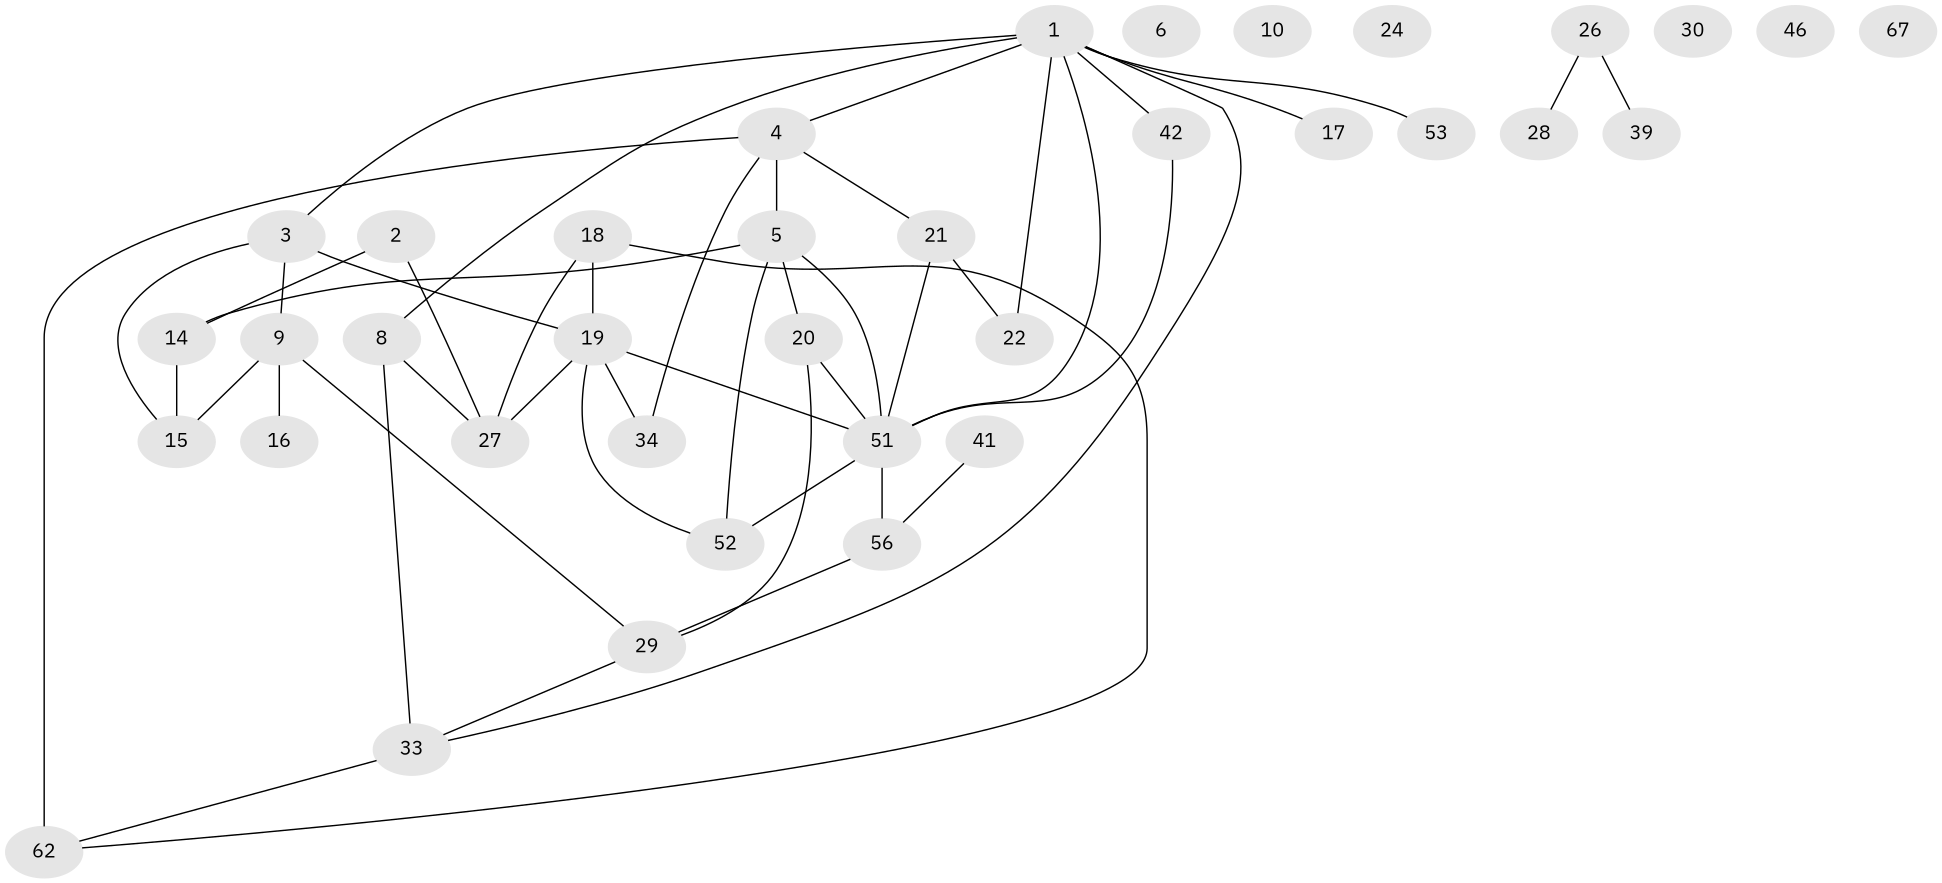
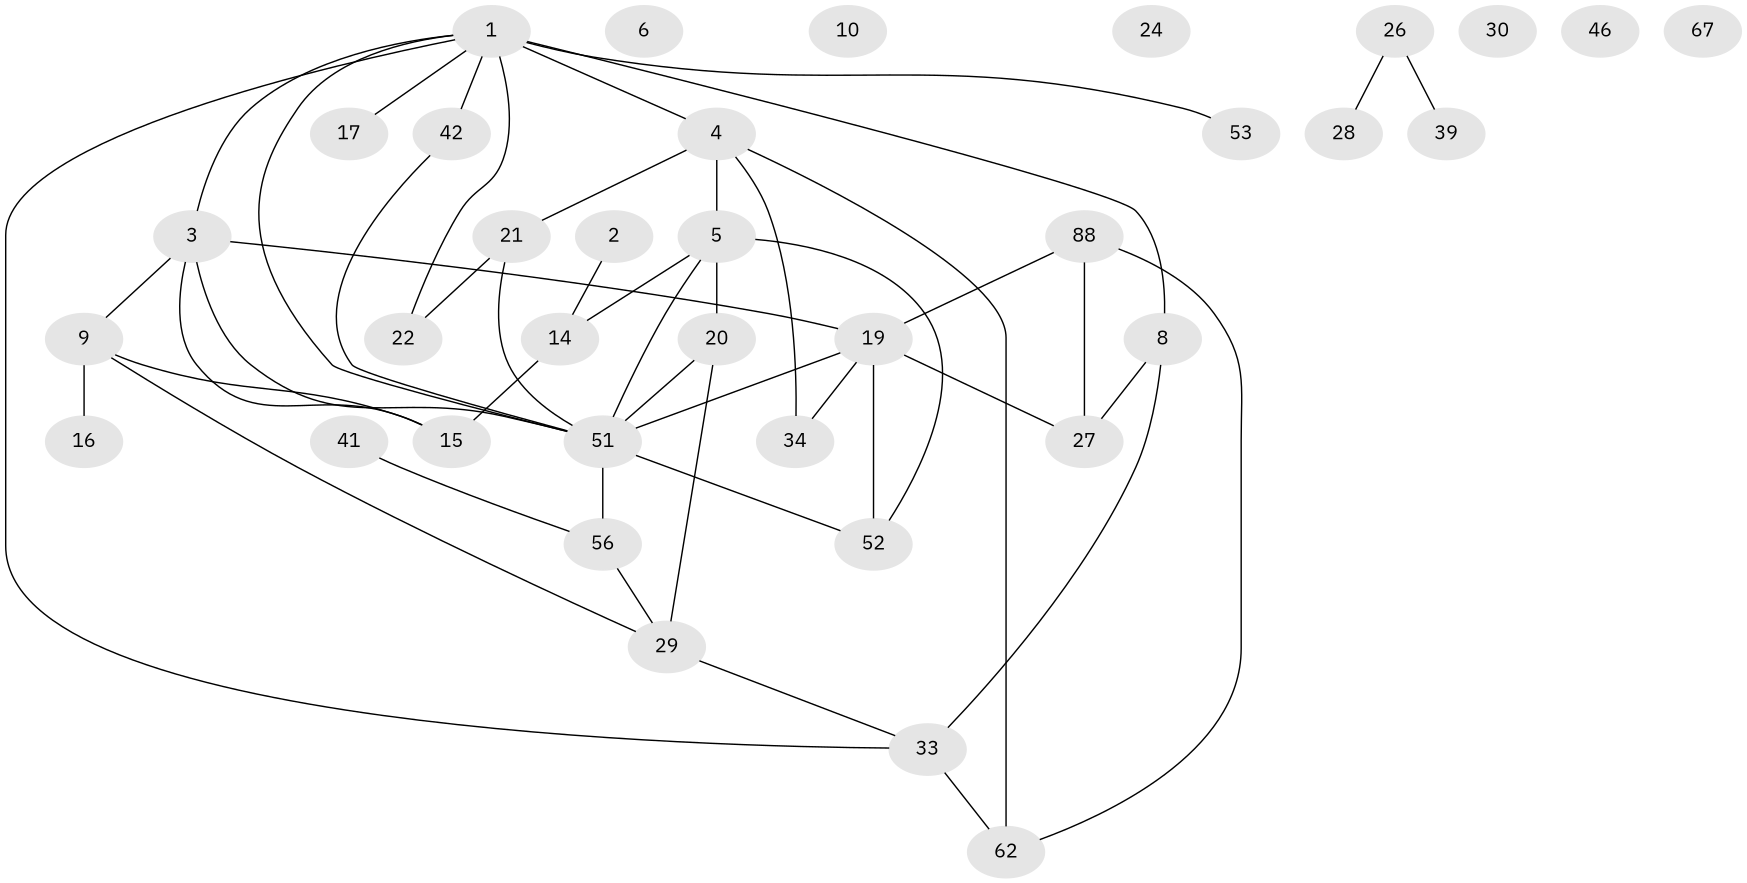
  graph {
    fontname="IBM Plex Sans"
    node [color=gray90 fontname="IBM Plex Sans" style=filled]
    edge [fontname="IBM Plex Sans"]
    1 [super="+37+11"]
    3 [super="+31+7"]
    4 [super="+45+12"]
    8 [super="+54+60"]
    17 [super="+68+38"]
    22
    33 [super="+44"]
    42 [super="+50+43"]
    51 [super="+61+63"]
    53
    9 [super="+48+23"]
    15 [super="+59"]
    19 [super="+40"]
    5 [super="+13+66"]
    21
    34
    62 [super="+65"]
    27 [super="+36"]
    52
    56 [super="+58"]
    2
    14
    16 [super="+25"]
    29 [super="+55"]
    20
    6
    10
-   18 [super="+32+49"]
+   18 [super="+32+49" label=88]
    24
    26 [super="+35"]
    28
    39
    30
    41 [super="+47"]
    46
    67
    1 -- 3
    1 -- 4 [weight=3]
    1 -- 8
    1 -- 17
    1 -- 22
    1 -- 33
    1 -- 42 [weight=2]
    1 -- 51
    1 -- 53
+   3 -- 51
    3 -- 9
    3 -- 15
    3 -- 19
    4 -- 5
    4 -- 21
    4 -- 34
    4 -- 62 [weight=3]
    8 -- 33 [weight=2]
    8 -- 27
    33 -- 62
    42 -- 51
    51 -- 52
    51 -- 56
    9 -- 15
    9 -- 16 [weight=2]
    9 -- 29
    19 -- 51
    19 -- 34
    19 -- 27
    19 -- 52
    5 -- 51
    5 -- 52
    5 -- 14
    5 -- 20
    21 -- 22
    21 -- 51
    56 -- 29
-   2 -- 27
    2 -- 14
    14 -- 15
    29 -- 33
    20 -- 51
    20 -- 29
    18 -- 19
    18 -- 62
    18 -- 27
    26 -- 28
    26 -- 39
    41 -- 56
  }
